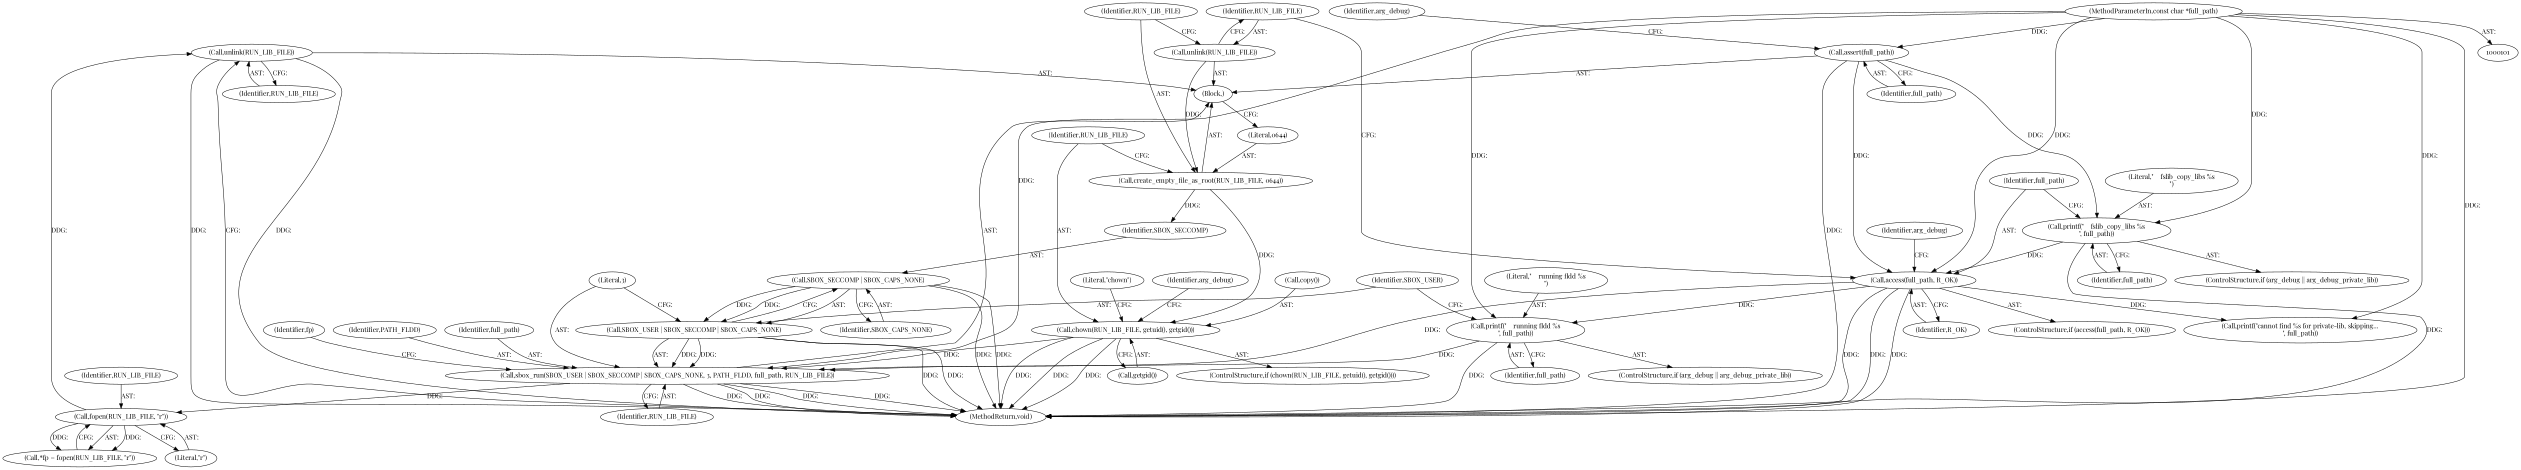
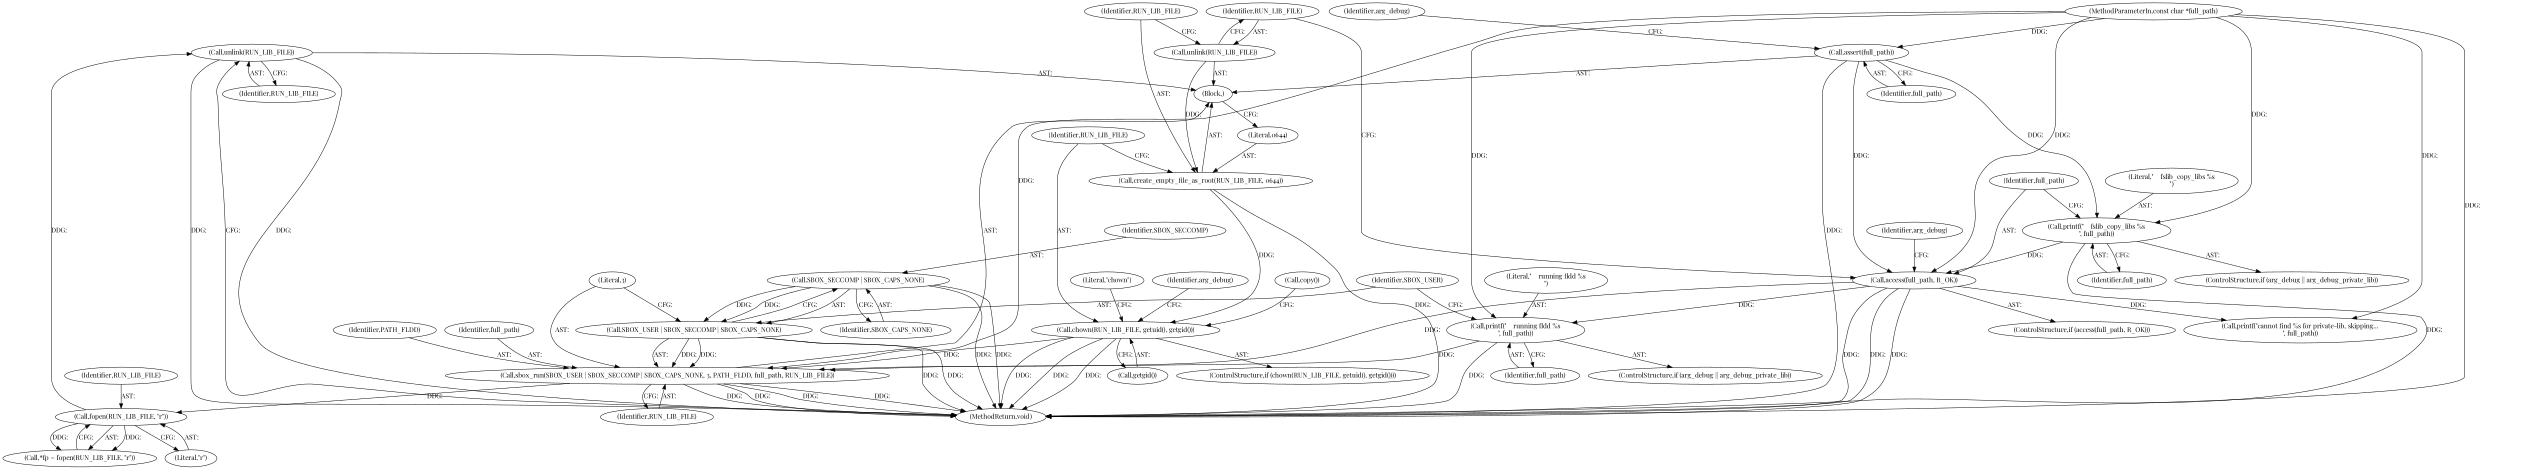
  digraph {
    fontname="Playfair Display"
    node [fontname="Playfair Display"]
    edge [fontname="Playfair Display"]
    n1 [label="(Call,unlink(RUN_LIB_FILE))"]
    n2 [label="(Identifier,RUN_LIB_FILE)"]
    n3 [label="(MethodReturn,void)"]
    n4 [label="(Block,)"]
    n5 [label="(Literal,0644)"]
    n6 [label="(Call,fopen(RUN_LIB_FILE, \"r\"))"]
    n7 [label="(Call,*fp = fopen(RUN_LIB_FILE, \"r\"))"]
    n8 [label="(Literal,\"r\")"]
    n9 [label="(Call,sbox_run(SBOX_USER | SBOX_SECCOMP | SBOX_CAPS_NONE, 3, PATH_FLDD, full_path, RUN_LIB_FILE))"]
    n10 [label="(Identifier,RUN_LIB_FILE)"]
    n11 [label="(Call,SBOX_USER | SBOX_SECCOMP | SBOX_CAPS_NONE)"]
    n12 [label="(Call,SBOX_SECCOMP | SBOX_CAPS_NONE)"]
    n13 [label="(Identifier,SBOX_CAPS_NONE)"]
    n14 [label="(Call,printf(\"    running fldd %s\n\", full_path))"]
    n15 [label="(Identifier,full_path)"]
    n16 [label="(ControlStructure,if (arg_debug || arg_debug_private_lib))"]
    n17 [label="(Call,access(full_path, R_OK))"]
-   n18 [label="(Identifier,R_OK)"]
    n19 [label="(ControlStructure,if (access(full_path, R_OK)))"]
    n20 [label="(Call,printf(\"cannot find %s for private-lib, skipping...\n\", full_path))"]
    n21 [label="(Call,assert(full_path))"]
    n22 [label="(Call,printf(\"    fslib_copy_libs %s\n\", full_path))"]
    n23 [label="(Identifier,full_path)"]
    n24 [label="(Identifier,full_path)"]
    n25 [label="(ControlStructure,if (arg_debug || arg_debug_private_lib))"]
    n26 [label="(MethodParameterIn,const char *full_path)"]
-   1000101
    n28 [label="(Call,chown(RUN_LIB_FILE, getuid(), getgid()))"]
    n29 [label="(Call,getgid())"]
    n30 [label="(ControlStructure,if (chown(RUN_LIB_FILE, getuid(), getgid())))"]
    n31 [label="(Call,create_empty_file_as_root(RUN_LIB_FILE, 0644))"]
    n32 [label="(Call,unlink(RUN_LIB_FILE))"]
    n33 [label="(Identifier,RUN_LIB_FILE)"]
-   n34 [label="(Identifier,fp)"]
    n35 [label="(Literal,3)"]
    n36 [label="(Identifier,RUN_LIB_FILE)"]
    n37 [label="(Identifier,RUN_LIB_FILE)"]
    n38 [label="(Identifier,PATH_FLDD)"]
    n39 [label="(Identifier,full_path)"]
    n40 [label="(Identifier,RUN_LIB_FILE)"]
    n41 [label="(Call,copy())"]
    n42 [label="(Literal,\"chown\")"]
    n43 [label="(Identifier,SBOX_SECCOMP)"]
    n44 [label="(Literal,\"    fslib_copy_libs %s\n\")"]
    n45 [label="(Identifier,arg_debug)"]
    n46 [label="(Identifier,arg_debug)"]
    n47 [label="(Identifier,arg_debug)"]
    n48 [label="(Literal,\"    running fldd %s\n\")"]
    n49 [label="(Identifier,SBOX_USER)"]
    n50 [label="(Identifier,full_path)"]
    n1 -> n2 [label="CFG: "]
    n1 -> n3 [label="DDG: "]
    n1 -> n3 [label="DDG: "]
    n1 -> n4 [label="AST: "]
    n2 -> n1 [label="AST: "]
    n3 -> n1 [label="CFG: "]
    n4 -> n5 [label="CFG: "]
    n5 -> n31 [label="AST: "]
    n6 -> n1 [label="DDG: "]
    n6 -> n7 [label="AST: "]
    n6 -> n7 [label="DDG: "]
    n6 -> n7 [label="DDG: "]
    n6 -> n8 [label="CFG: "]
    n7 -> n6 [label="CFG: "]
    n8 -> n6 [label="AST: "]
    n9 -> n3 [label="DDG: "]
    n9 -> n3 [label="DDG: "]
    n9 -> n3 [label="DDG: "]
    n9 -> n3 [label="DDG: "]
    n9 -> n4 [label="AST: "]
    n9 -> n6 [label="DDG: "]
    n9 -> n10 [label="CFG: "]
    n10 -> n9 [label="AST: "]
    n11 -> n3 [label="DDG: "]
    n11 -> n3 [label="DDG: "]
    n11 -> n9 [label="AST: "]
    n11 -> n9 [label="DDG: "]
    n11 -> n9 [label="DDG: "]
    n11 -> n12 [label="CFG: "]
    n12 -> n3 [label="DDG: "]
    n12 -> n3 [label="DDG: "]
    n12 -> n11 [label="AST: "]
    n12 -> n11 [label="DDG: "]
    n12 -> n11 [label="DDG: "]
    n12 -> n13 [label="CFG: "]
    n13 -> n12 [label="AST: "]
    n14 -> n3 [label="DDG: "]
    n14 -> n9 [label="DDG: "]
    n14 -> n15 [label="CFG: "]
    n14 -> n16 [label="AST: "]
    n15 -> n14 [label="AST: "]
    n17 -> n3 [label="DDG: "]
    n17 -> n3 [label="DDG: "]
    n17 -> n3 [label="DDG: "]
    n17 -> n9 [label="DDG: "]
    n17 -> n14 [label="DDG: "]
-   n17 -> n18 [label="CFG: "]
    n17 -> n19 [label="AST: "]
    n17 -> n20 [label="DDG: "]
-   n18 -> n17 [label="AST: "]
    n21 -> n3 [label="DDG: "]
    n21 -> n4 [label="AST: "]
    n21 -> n17 [label="DDG: "]
    n21 -> n22 [label="DDG: "]
    n21 -> n23 [label="CFG: "]
    n22 -> n3 [label="DDG: "]
    n22 -> n17 [label="DDG: "]
    n22 -> n24 [label="CFG: "]
    n22 -> n25 [label="AST: "]
    n23 -> n21 [label="AST: "]
    n24 -> n22 [label="AST: "]
    n26 -> n3 [label="DDG: "]
    n26 -> n9 [label="DDG: "]
    n26 -> n14 [label="DDG: "]
    n26 -> n17 [label="DDG: "]
    n26 -> n20 [label="DDG: "]
    n26 -> n21 [label="DDG: "]
    n26 -> n22 [label="DDG: "]
-   n26 -> 1000101 [label="AST: "]
    n28 -> n3 [label="DDG: "]
    n28 -> n3 [label="DDG: "]
    n28 -> n3 [label="DDG: "]
    n28 -> n9 [label="DDG: "]
    n28 -> n29 [label="CFG: "]
    n28 -> n30 [label="AST: "]
    n29 -> n28 [label="AST: "]
-   n31 -> n43 [label="DDG: "]
+   n31 -> n3 [label="DDG: "]
    n31 -> n4 [label="AST: "]
    n31 -> n28 [label="DDG: "]
    n32 -> n4 [label="AST: "]
    n32 -> n31 [label="DDG: "]
    n32 -> n33 [label="CFG: "]
    n33 -> n17 [label="CFG: "]
    n33 -> n32 [label="AST: "]
-   n34 -> n9 [label="CFG: "]
    n35 -> n9 [label="AST: "]
    n35 -> n11 [label="CFG: "]
    n36 -> n31 [label="AST: "]
    n36 -> n32 [label="CFG: "]
    n37 -> n6 [label="AST: "]
    n38 -> n9 [label="AST: "]
    n39 -> n17 [label="AST: "]
    n39 -> n22 [label="CFG: "]
    n40 -> n28 [label="AST: "]
    n40 -> n31 [label="CFG: "]
-   n41 -> n28 [label="AST: "]
+   n41 -> n28 [label="CFG: "]
    n42 -> n28 [label="CFG: "]
    n43 -> n12 [label="AST: "]
    n44 -> n22 [label="AST: "]
    n45 -> n28 [label="CFG: "]
    n46 -> n21 [label="CFG: "]
    n47 -> n17 [label="CFG: "]
    n48 -> n14 [label="AST: "]
    n49 -> n11 [label="AST: "]
    n49 -> n14 [label="CFG: "]
    n50 -> n9 [label="AST: "]
  }
